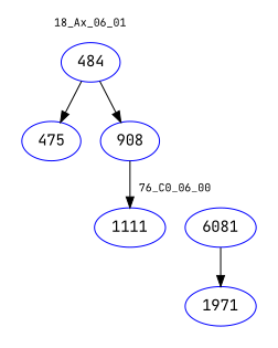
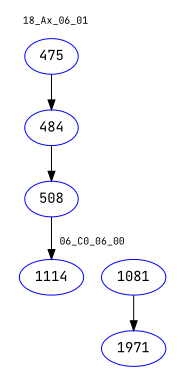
  digraph {
    fontname="JetBrains Mono"
    node [color=blue fontname="JetBrains Mono"]
    edge [color=black fontname="JetBrains Mono"]
    n1 [label=484]
    n2 [label=475]
-   n3 [label=908]
-   n4 [label=6081]
+   n3 [label=508]
+   n4 [label=1081]
    n5 [label=1971]
-   n6 [label=1111]
+   n6 [label=1114]
    subgraph cluster_1 {
      color=white
      fontsize=10
      label="18_Ax_06_01"
      n1
      n2
      n3
    }
    subgraph cluster_2 {
      color=white
      fontsize=10
-     label="76_C0_06_00"
+     label="06_C0_06_00"
      n4
      n5
      n6
    }
-   n1 -> n2
+   n2 -> n1
    n1 -> n3
    n3 -> n6
    n4 -> n5
  }
